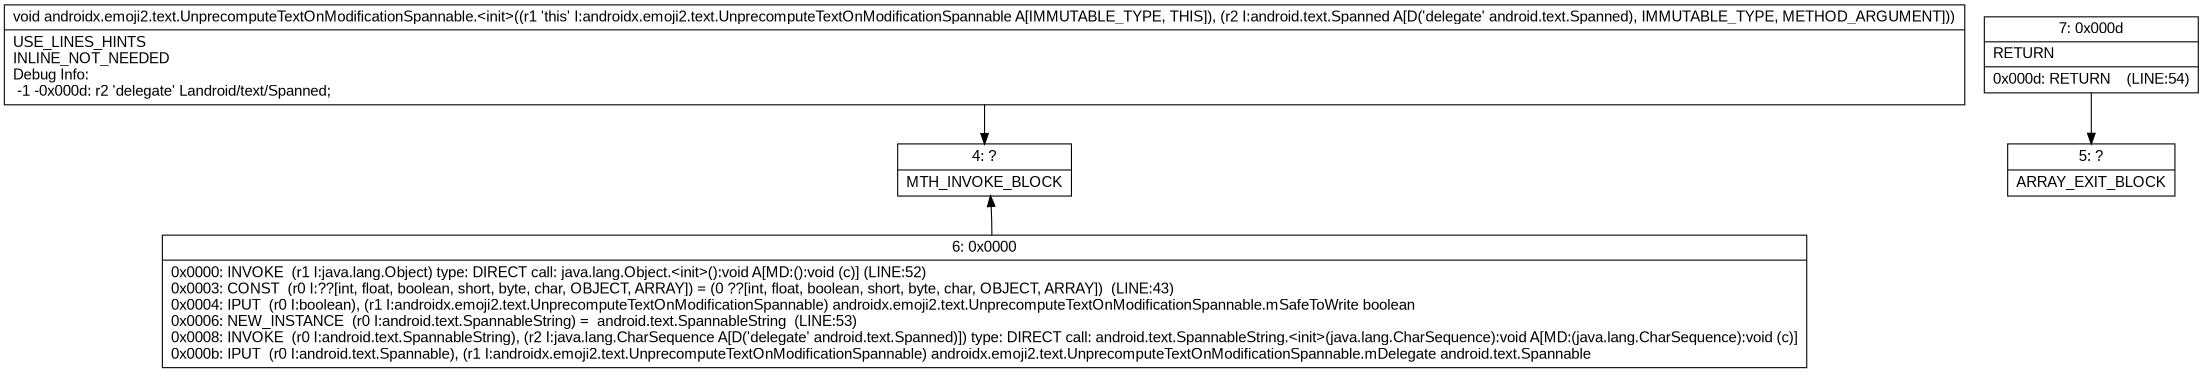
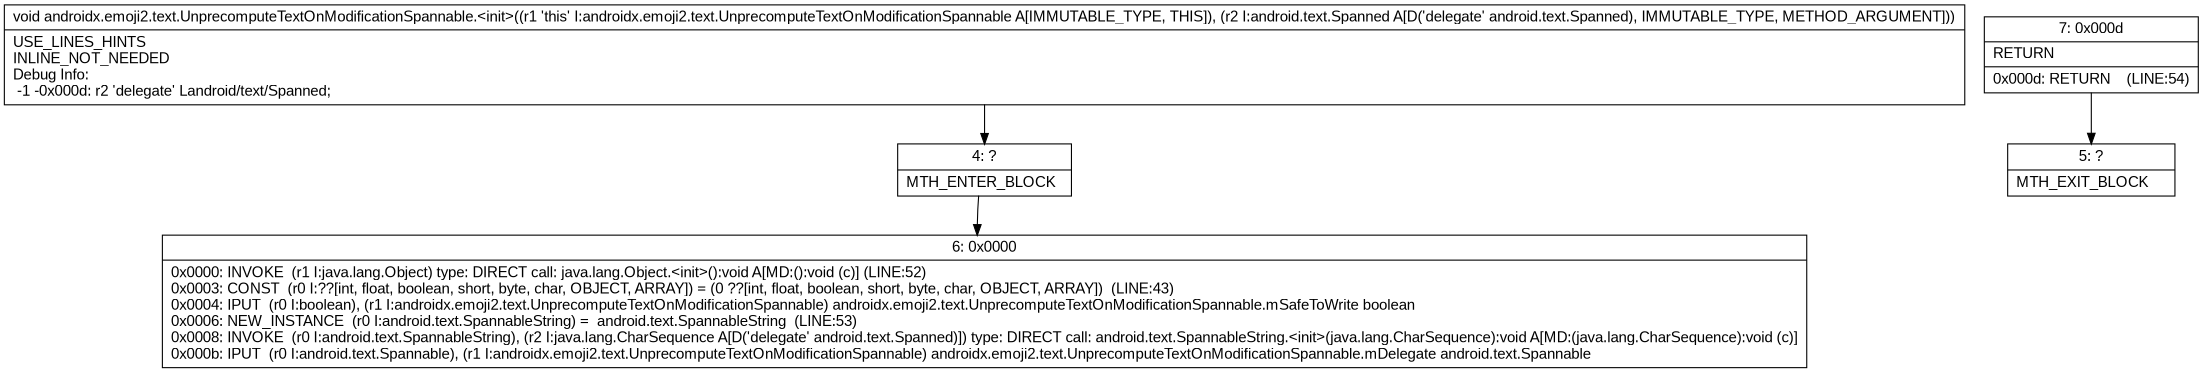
  digraph {
    fontname="Liberation Sans"
    node [fontname="Liberation Sans" shape=record]
    edge [fontname="Liberation Sans"]
-   n1 [label="{4\:\ ?|MTH_INVOKE_BLOCK\l}"]
+   n1 [label="{4\:\ ?|MTH_ENTER_BLOCK\l}"]
    n2 [label="{6\:\ 0x0000|0x0000: INVOKE  (r1 I:java.lang.Object) type: DIRECT call: java.lang.Object.\<init\>():void A[MD:():void (c)] (LINE:52)\l0x0003: CONST  (r0 I:??[int, float, boolean, short, byte, char, OBJECT, ARRAY]) = (0 ??[int, float, boolean, short, byte, char, OBJECT, ARRAY])  (LINE:43)\l0x0004: IPUT  (r0 I:boolean), (r1 I:androidx.emoji2.text.UnprecomputeTextOnModificationSpannable) androidx.emoji2.text.UnprecomputeTextOnModificationSpannable.mSafeToWrite boolean \l0x0006: NEW_INSTANCE  (r0 I:android.text.SpannableString) =  android.text.SpannableString  (LINE:53)\l0x0008: INVOKE  (r0 I:android.text.SpannableString), (r2 I:java.lang.CharSequence A[D('delegate' android.text.Spanned)]) type: DIRECT call: android.text.SpannableString.\<init\>(java.lang.CharSequence):void A[MD:(java.lang.CharSequence):void (c)]\l0x000b: IPUT  (r0 I:android.text.Spannable), (r1 I:androidx.emoji2.text.UnprecomputeTextOnModificationSpannable) androidx.emoji2.text.UnprecomputeTextOnModificationSpannable.mDelegate android.text.Spannable \l}"]
    n3 [label="{7\:\ 0x000d|RETURN\l|0x000d: RETURN    (LINE:54)\l}"]
-   n4 [label="{5\:\ ?|ARRAY_EXIT_BLOCK\l}"]
+   n4 [label="{5\:\ ?|MTH_EXIT_BLOCK\l}"]
    n5 [label="{void androidx.emoji2.text.UnprecomputeTextOnModificationSpannable.\<init\>((r1 'this' I:androidx.emoji2.text.UnprecomputeTextOnModificationSpannable A[IMMUTABLE_TYPE, THIS]), (r2 I:android.text.Spanned A[D('delegate' android.text.Spanned), IMMUTABLE_TYPE, METHOD_ARGUMENT]))  | USE_LINES_HINTS\lINLINE_NOT_NEEDED\lDebug Info:\l  \-1 \-0x000d: r2 'delegate' Landroid\/text\/Spanned;\l}"]
-   n2 -> n1
+   n1 -> n2
    n3 -> n4
    n5 -> n1
  }
